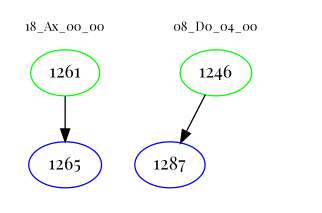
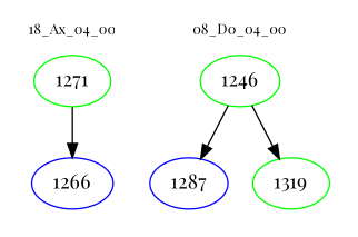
  digraph {
    fontname="Playfair Display"
    node [color=green fontname="Playfair Display"]
    edge [color=black fontname="Playfair Display"]
-   n1 [label=1261]
-   n2 [color=blue label=1265]
+   n1 [label=1271]
+   n2 [color=blue label=1266]
    n3 [label=1246]
    n4 [color=blue label=1287]
+   n5 [label=1319]
    subgraph cluster_1 {
      color=white
      fontsize=10
-     label="18_Ax_00_00"
+     label="18_Ax_04_00"
      n1
      n2
    }
    subgraph cluster_2 {
      color=white
      fontsize=10
      label="08_D0_04_00"
      n3
      n4
+     n5
    }
    n1 -> n2
    n3 -> n4
+   n3 -> n5
  }
